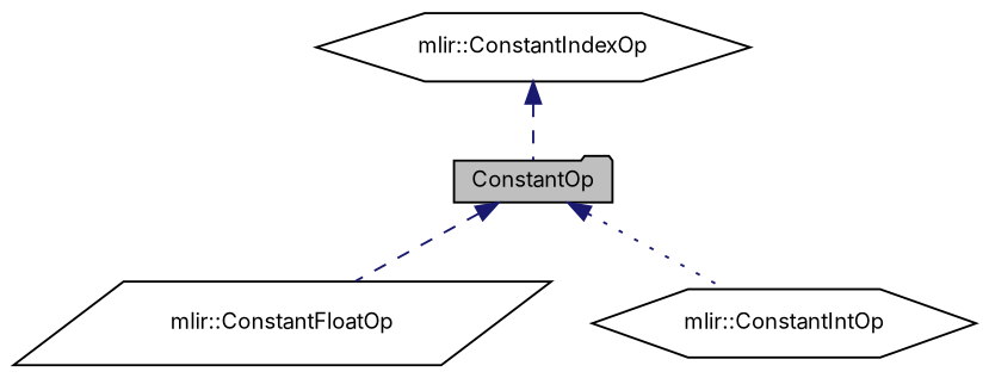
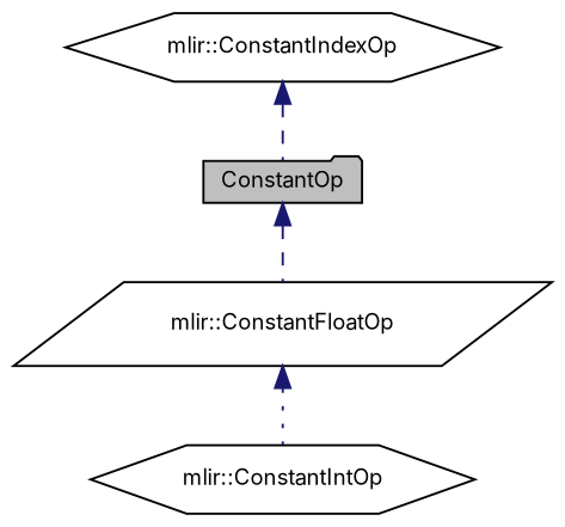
  digraph {
    fontname=Inter
    node [color=black fontname=Inter fontsize=10 shape=hexagon]
    edge [color=midnightblue dir=back fontname=Inter fontsize=10 labelfontname=Helvetica labelfontsize=10 style=dashed]
    n1 [fillcolor=grey75 fontcolor=black height=0.2 label=ConstantOp shape=folder style=filled width=0.4]
    n2 [height=0.2 label="mlir::ConstantFloatOp" shape=parallelogram width=0.4]
    n3 [height=0.2 label="mlir::ConstantIntOp" width=0.4]
    n4 [height=0.2 label="mlir::ConstantIndexOp" width=0.4]
    n1 -> n2
-   n1 -> n3 [style=dotted]
+   n2 -> n3 [style=dotted]
    n4 -> n1
  }
